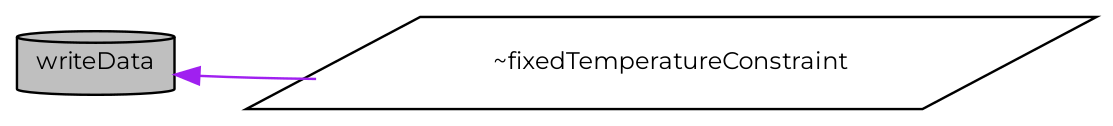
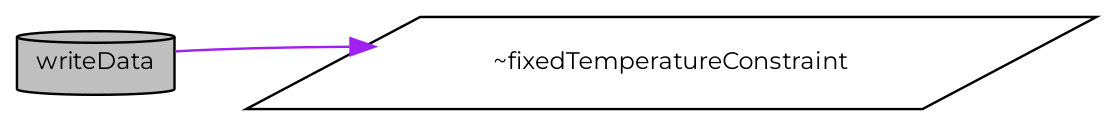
  digraph {
    rankdir=LR
    fontname=Montserrat
    node [color=black fontname=Montserrat fontsize=10]
    n1 [fillcolor=grey75 fontcolor=black height=0.2 label=writeData shape=cylinder style=filled width=0.4]
    n2 [height=0.2 label="~fixedTemperatureConstraint" shape=parallelogram width=0.4]
-   n1 -> n2 [color=purple dir=back fontname=Montserrat fontsize=10 labelfontname=FreeSans labelfontsize=10 style=solid]
+   n2 -> n1 [color=purple dir=back fontname=Montserrat fontsize=10 labelfontname=FreeSans labelfontsize=10 style=solid]
  }
